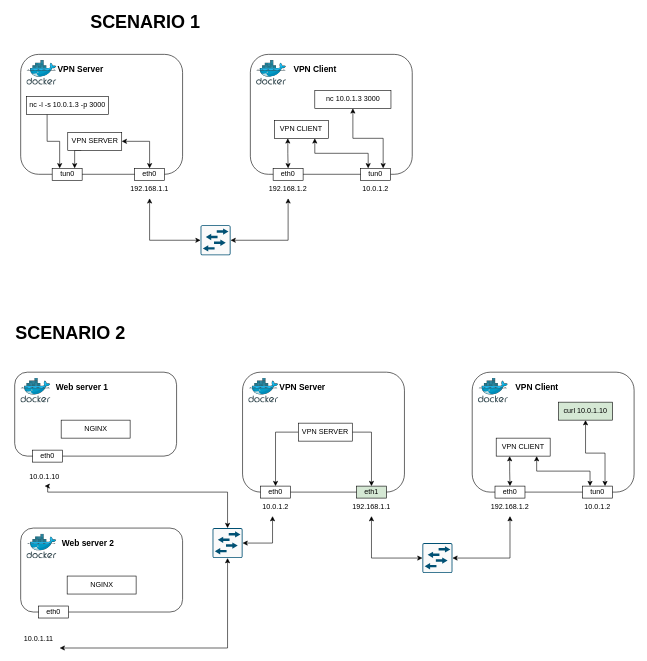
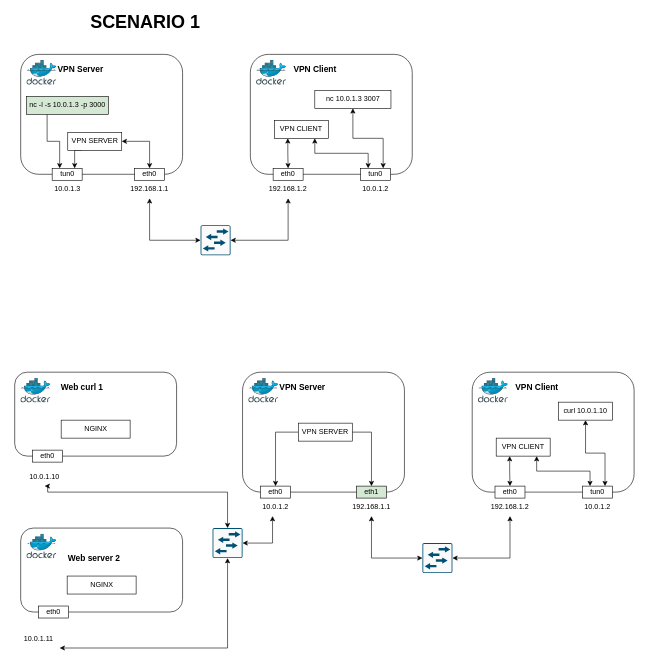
  <mxCell id="0" />
  <mxCell id="1" parent="0" />
  <mxCell id="2" value="" style="rounded=1;whiteSpace=wrap;html=1;" parent="1" vertex="1"><mxGeometry x="404" y="620" width="270" height="200" as="geometry" /></mxCell>
  <mxCell id="3" value="" style="image;sketch=0;aspect=fixed;html=1;points=[];align=center;fontSize=12;image=img/lib/mscae/Docker.svg;" parent="1" vertex="1"><mxGeometry x="414" y="630" width="50" height="41" as="geometry" /></mxCell>
  <mxCell id="4" value="eth0" style="rounded=0;whiteSpace=wrap;html=1;" parent="1" vertex="1"><mxGeometry x="434" y="810" width="50" height="20" as="geometry" /></mxCell>
  <mxCell id="5" style="edgeStyle=orthogonalEdgeStyle;rounded=0;orthogonalLoop=1;jettySize=auto;html=1;entryX=0.5;entryY=0;entryDx=0;entryDy=0;" parent="1" source="7" target="4" edge="1"><mxGeometry relative="1" as="geometry" /></mxCell>
  <mxCell id="6" style="edgeStyle=orthogonalEdgeStyle;rounded=0;orthogonalLoop=1;jettySize=auto;html=1;entryX=0.5;entryY=0;entryDx=0;entryDy=0;" parent="1" source="7" target="33" edge="1"><mxGeometry relative="1" as="geometry"><Array as="points"><mxPoint x="619" y="720" /></Array></mxGeometry></mxCell>
  <mxCell id="7" value="VPN SERVER" style="rounded=0;whiteSpace=wrap;html=1;" parent="1" vertex="1"><mxGeometry x="497" y="705" width="90" height="30" as="geometry" /></mxCell>
  <mxCell id="8" style="edgeStyle=orthogonalEdgeStyle;rounded=0;orthogonalLoop=1;jettySize=auto;html=1;entryX=0;entryY=0.5;entryDx=0;entryDy=0;entryPerimeter=0;startArrow=classic;startFill=1;" parent="1" source="9" target="36" edge="1"><mxGeometry relative="1" as="geometry"><Array as="points"><mxPoint x="619" y="930" /></Array></mxGeometry></mxCell>
  <mxCell id="9" value="192.168.1.1" style="text;html=1;strokeColor=none;fillColor=none;align=center;verticalAlign=middle;whiteSpace=wrap;rounded=0;" parent="1" vertex="1"><mxGeometry x="584" y="830" width="70" height="30" as="geometry" /></mxCell>
  <mxCell id="10" value="&lt;span style=&quot;font-size: 14px;&quot;&gt;&lt;b&gt;VPN Server&lt;/b&gt;&lt;/span&gt;" style="text;html=1;strokeColor=none;fillColor=none;align=center;verticalAlign=middle;whiteSpace=wrap;rounded=0;" parent="1" vertex="1"><mxGeometry x="464" y="630" width="80" height="30" as="geometry" /></mxCell>
  <mxCell id="11" value="" style="rounded=1;whiteSpace=wrap;html=1;" parent="1" vertex="1"><mxGeometry x="787" y="620" width="270" height="200" as="geometry" /></mxCell>
  <mxCell id="12" value="" style="image;sketch=0;aspect=fixed;html=1;points=[];align=center;fontSize=12;image=img/lib/mscae/Docker.svg;" parent="1" vertex="1"><mxGeometry x="797" y="630" width="50" height="41" as="geometry" /></mxCell>
  <mxCell id="13" value="eth0" style="rounded=0;whiteSpace=wrap;html=1;" parent="1" vertex="1"><mxGeometry x="825" y="810" width="50" height="20" as="geometry" /></mxCell>
  <mxCell id="14" style="edgeStyle=orthogonalEdgeStyle;rounded=0;orthogonalLoop=1;jettySize=auto;html=1;exitX=0.25;exitY=0;exitDx=0;exitDy=0;entryX=0.75;entryY=1;entryDx=0;entryDy=0;startArrow=classic;startFill=1;" parent="1" source="15" target="38" edge="1"><mxGeometry relative="1" as="geometry" /></mxCell>
  <mxCell id="15" value="tun0" style="rounded=0;whiteSpace=wrap;html=1;" parent="1" vertex="1"><mxGeometry x="971" y="810" width="50" height="20" as="geometry" /></mxCell>
  <mxCell id="16" style="edgeStyle=orthogonalEdgeStyle;rounded=0;orthogonalLoop=1;jettySize=auto;html=1;entryX=1;entryY=0.5;entryDx=0;entryDy=0;entryPerimeter=0;startArrow=classic;startFill=1;" parent="1" source="17" target="36" edge="1"><mxGeometry relative="1" as="geometry"><Array as="points"><mxPoint x="850" y="930" /></Array></mxGeometry></mxCell>
  <mxCell id="17" value="192.168.1.2" style="text;html=1;strokeColor=none;fillColor=none;align=center;verticalAlign=middle;whiteSpace=wrap;rounded=0;" parent="1" vertex="1"><mxGeometry x="815" y="830" width="70" height="30" as="geometry" /></mxCell>
  <mxCell id="18" value="10.0.1.2" style="text;html=1;strokeColor=none;fillColor=none;align=center;verticalAlign=middle;whiteSpace=wrap;rounded=0;" parent="1" vertex="1"><mxGeometry x="961" y="830" width="70" height="30" as="geometry" /></mxCell>
  <mxCell id="19" value="&lt;b&gt;&lt;font style=&quot;font-size: 14px;&quot;&gt;VPN Client&amp;nbsp;&lt;br&gt;&lt;/font&gt;&lt;/b&gt;" style="text;html=1;strokeColor=none;fillColor=none;align=center;verticalAlign=middle;whiteSpace=wrap;rounded=0;" parent="1" vertex="1"><mxGeometry x="847" y="630" width="100" height="30" as="geometry" /></mxCell>
  <mxCell id="20" value="" style="rounded=1;whiteSpace=wrap;html=1;" parent="1" vertex="1"><mxGeometry x="34" y="880" width="270" height="140" as="geometry" /></mxCell>
  <mxCell id="21" value="" style="image;sketch=0;aspect=fixed;html=1;points=[];align=center;fontSize=12;image=img/lib/mscae/Docker.svg;" parent="1" vertex="1"><mxGeometry x="44" y="890" width="50" height="41" as="geometry" /></mxCell>
  <mxCell id="22" value="eth0" style="rounded=0;whiteSpace=wrap;html=1;" parent="1" vertex="1"><mxGeometry x="64" y="1010" width="50" height="20" as="geometry" /></mxCell>
  <mxCell id="23" style="edgeStyle=orthogonalEdgeStyle;rounded=0;orthogonalLoop=1;jettySize=auto;html=1;entryX=0.5;entryY=1;entryDx=0;entryDy=0;entryPerimeter=0;startArrow=classic;startFill=1;" parent="1" source="24" target="42" edge="1"><mxGeometry relative="1" as="geometry"><Array as="points"><mxPoint x="89" y="1080" /><mxPoint x="379" y="1080" /></Array></mxGeometry></mxCell>
  <mxCell id="24" value="10.0.1.11" style="text;html=1;strokeColor=none;fillColor=none;align=center;verticalAlign=middle;whiteSpace=wrap;rounded=0;" parent="1" vertex="1"><mxGeometry x="29" y="1050" width="70" height="30" as="geometry" /></mxCell>
- <mxCell id="25" value="&lt;span style=&quot;font-size: 14px;&quot;&gt;&lt;b&gt;Web server 2&lt;/b&gt;&lt;/span&gt;" style="text;html=1;strokeColor=none;fillColor=none;align=center;verticalAlign=middle;whiteSpace=wrap;rounded=0;" parent="1" vertex="1"><mxGeometry x="99" y="890" width="95" height="30" as="geometry" /></mxCell>
+ <mxCell id="25" value="&lt;span style=&quot;font-size: 14px;&quot;&gt;&lt;b&gt;Web server 2&lt;/b&gt;&lt;/span&gt;" style="text;html=1;strokeColor=none;fillColor=none;align=center;verticalAlign=middle;whiteSpace=wrap;rounded=0;" parent="1" vertex="1"><mxGeometry x="109" y="915" width="95" height="30" as="geometry" /></mxCell>
  <mxCell id="26" value="NGINX" style="rounded=0;whiteSpace=wrap;html=1;" parent="1" vertex="1"><mxGeometry x="111.5" y="960" width="115" height="30" as="geometry" /></mxCell>
  <mxCell id="27" value="" style="rounded=1;whiteSpace=wrap;html=1;" parent="1" vertex="1"><mxGeometry x="24" y="620" width="270" height="140" as="geometry" /></mxCell>
  <mxCell id="28" value="" style="image;sketch=0;aspect=fixed;html=1;points=[];align=center;fontSize=12;image=img/lib/mscae/Docker.svg;" parent="1" vertex="1"><mxGeometry x="34" y="630" width="50" height="41" as="geometry" /></mxCell>
  <mxCell id="29" value="eth0" style="rounded=0;whiteSpace=wrap;html=1;" parent="1" vertex="1"><mxGeometry x="54" y="750" width="50" height="20" as="geometry" /></mxCell>
  <mxCell id="30" value="10.0.1.10" style="text;html=1;strokeColor=none;fillColor=none;align=center;verticalAlign=middle;whiteSpace=wrap;rounded=0;" parent="1" vertex="1"><mxGeometry x="39" y="780" width="70" height="30" as="geometry" /></mxCell>
- <mxCell id="31" value="&lt;span style=&quot;font-size: 14px;&quot;&gt;&lt;b&gt;Web server 1&lt;/b&gt;&lt;/span&gt;" style="text;html=1;strokeColor=none;fillColor=none;align=center;verticalAlign=middle;whiteSpace=wrap;rounded=0;" parent="1" vertex="1"><mxGeometry x="89" y="630" width="95" height="30" as="geometry" /></mxCell>
+ <mxCell id="31" value="&lt;span style=&quot;font-size: 14px;&quot;&gt;&lt;b&gt;Web curl 1&lt;/b&gt;&lt;/span&gt;" style="text;html=1;strokeColor=none;fillColor=none;align=center;verticalAlign=middle;whiteSpace=wrap;rounded=0;" parent="1" vertex="1"><mxGeometry x="89" y="630" width="95" height="30" as="geometry" /></mxCell>
  <mxCell id="32" value="NGINX" style="rounded=0;whiteSpace=wrap;html=1;" parent="1" vertex="1"><mxGeometry x="101.5" y="700" width="115" height="30" as="geometry" /></mxCell>
  <mxCell id="33" value="eth1" style="rounded=0;whiteSpace=wrap;html=1;fillColor=#d5e8d4;" parent="1" vertex="1"><mxGeometry x="594" y="810" width="50" height="20" as="geometry" /></mxCell>
  <mxCell id="34" style="edgeStyle=orthogonalEdgeStyle;rounded=0;orthogonalLoop=1;jettySize=auto;html=1;entryX=1;entryY=0.5;entryDx=0;entryDy=0;entryPerimeter=0;startArrow=classic;startFill=1;" parent="1" source="35" target="42" edge="1"><mxGeometry relative="1" as="geometry"><Array as="points"><mxPoint x="454" y="905" /></Array></mxGeometry></mxCell>
  <mxCell id="35" value="10.0.1.2" style="text;html=1;strokeColor=none;fillColor=none;align=center;verticalAlign=middle;whiteSpace=wrap;rounded=0;" parent="1" vertex="1"><mxGeometry x="424" y="830" width="70" height="30" as="geometry" /></mxCell>
  <mxCell id="36" value="" style="sketch=0;points=[[0.015,0.015,0],[0.985,0.015,0],[0.985,0.985,0],[0.015,0.985,0],[0.25,0,0],[0.5,0,0],[0.75,0,0],[1,0.25,0],[1,0.5,0],[1,0.75,0],[0.75,1,0],[0.5,1,0],[0.25,1,0],[0,0.75,0],[0,0.5,0],[0,0.25,0]];verticalLabelPosition=bottom;html=1;verticalAlign=top;aspect=fixed;align=center;pointerEvents=1;shape=mxgraph.cisco19.rect;prIcon=l2_switch;fillColor=#FAFAFA;strokeColor=#005073;" parent="1" vertex="1"><mxGeometry x="704" y="905" width="50" height="50" as="geometry" /></mxCell>
  <mxCell id="37" style="edgeStyle=orthogonalEdgeStyle;rounded=0;orthogonalLoop=1;jettySize=auto;html=1;exitX=0.25;exitY=1;exitDx=0;exitDy=0;entryX=0.5;entryY=0;entryDx=0;entryDy=0;startArrow=classic;startFill=1;" parent="1" source="38" target="13" edge="1"><mxGeometry relative="1" as="geometry" /></mxCell>
  <mxCell id="38" value="VPN CLIENT" style="rounded=0;whiteSpace=wrap;html=1;" parent="1" vertex="1"><mxGeometry x="827" y="730" width="90" height="30" as="geometry" /></mxCell>
  <mxCell id="39" style="edgeStyle=orthogonalEdgeStyle;rounded=0;orthogonalLoop=1;jettySize=auto;html=1;entryX=0.75;entryY=0;entryDx=0;entryDy=0;startArrow=classic;startFill=1;" parent="1" source="40" target="15" edge="1"><mxGeometry relative="1" as="geometry" /></mxCell>
- <mxCell id="40" value="curl 10.0.1.10" style="rounded=0;whiteSpace=wrap;html=1;fillColor=#d5e8d4;" parent="1" vertex="1"><mxGeometry x="931" y="670" width="90" height="30" as="geometry" /></mxCell>
+ <mxCell id="40" value="curl 10.0.1.10" style="rounded=0;whiteSpace=wrap;html=1;" parent="1" vertex="1"><mxGeometry x="931" y="670" width="90" height="30" as="geometry" /></mxCell>
  <mxCell id="41" style="edgeStyle=orthogonalEdgeStyle;rounded=0;orthogonalLoop=1;jettySize=auto;html=1;exitX=0.5;exitY=0;exitDx=0;exitDy=0;exitPerimeter=0;entryX=0.5;entryY=1;entryDx=0;entryDy=0;startArrow=classic;startFill=1;" parent="1" source="42" target="30" edge="1"><mxGeometry relative="1" as="geometry"><Array as="points"><mxPoint x="379" y="820" /><mxPoint x="79" y="820" /></Array></mxGeometry></mxCell>
  <mxCell id="42" value="" style="sketch=0;points=[[0.015,0.015,0],[0.985,0.015,0],[0.985,0.985,0],[0.015,0.985,0],[0.25,0,0],[0.5,0,0],[0.75,0,0],[1,0.25,0],[1,0.5,0],[1,0.75,0],[0.75,1,0],[0.5,1,0],[0.25,1,0],[0,0.75,0],[0,0.5,0],[0,0.25,0]];verticalLabelPosition=bottom;html=1;verticalAlign=top;aspect=fixed;align=center;pointerEvents=1;shape=mxgraph.cisco19.rect;prIcon=l2_switch;fillColor=#FAFAFA;strokeColor=#005073;" parent="1" vertex="1"><mxGeometry x="354" y="880" width="50" height="50" as="geometry" /></mxCell>
  <mxCell id="43" value="" style="rounded=1;whiteSpace=wrap;html=1;" vertex="1" parent="1"><mxGeometry x="34" y="90" width="270" height="200" as="geometry" /></mxCell>
  <mxCell id="44" value="" style="image;sketch=0;aspect=fixed;html=1;points=[];align=center;fontSize=12;image=img/lib/mscae/Docker.svg;" vertex="1" parent="1"><mxGeometry x="44" y="100" width="50" height="41" as="geometry" /></mxCell>
  <mxCell id="45" style="edgeStyle=orthogonalEdgeStyle;rounded=0;orthogonalLoop=1;jettySize=auto;html=1;entryX=0.5;entryY=0;entryDx=0;entryDy=0;startArrow=classic;startFill=1;" edge="1" parent="1" source="47" target="60"><mxGeometry relative="1" as="geometry"><Array as="points"><mxPoint x="249.5" y="235" /></Array></mxGeometry></mxCell>
  <mxCell id="46" style="edgeStyle=orthogonalEdgeStyle;rounded=0;orthogonalLoop=1;jettySize=auto;html=1;exitX=0.25;exitY=1;exitDx=0;exitDy=0;entryX=0.75;entryY=0;entryDx=0;entryDy=0;" edge="1" parent="1" source="47" target="66"><mxGeometry relative="1" as="geometry" /></mxCell>
  <mxCell id="47" value="VPN SERVER" style="rounded=0;whiteSpace=wrap;html=1;" vertex="1" parent="1"><mxGeometry x="112.5" y="220" width="90" height="30" as="geometry" /></mxCell>
  <mxCell id="48" style="edgeStyle=orthogonalEdgeStyle;rounded=0;orthogonalLoop=1;jettySize=auto;html=1;entryX=0;entryY=0.5;entryDx=0;entryDy=0;entryPerimeter=0;startArrow=classic;startFill=1;" edge="1" parent="1" source="49" target="61"><mxGeometry relative="1" as="geometry"><Array as="points"><mxPoint x="249" y="400" /></Array></mxGeometry></mxCell>
  <mxCell id="49" value="192.168.1.1" style="text;html=1;strokeColor=none;fillColor=none;align=center;verticalAlign=middle;whiteSpace=wrap;rounded=0;" vertex="1" parent="1"><mxGeometry x="214" y="300" width="70" height="30" as="geometry" /></mxCell>
  <mxCell id="50" value="&lt;span style=&quot;font-size: 14px;&quot;&gt;&lt;b&gt;VPN Server&lt;/b&gt;&lt;/span&gt;" style="text;html=1;strokeColor=none;fillColor=none;align=center;verticalAlign=middle;whiteSpace=wrap;rounded=0;" vertex="1" parent="1"><mxGeometry x="94" y="100" width="80" height="30" as="geometry" /></mxCell>
  <mxCell id="51" value="" style="rounded=1;whiteSpace=wrap;html=1;" vertex="1" parent="1"><mxGeometry x="417" y="90" width="270" height="200" as="geometry" /></mxCell>
  <mxCell id="52" value="" style="image;sketch=0;aspect=fixed;html=1;points=[];align=center;fontSize=12;image=img/lib/mscae/Docker.svg;" vertex="1" parent="1"><mxGeometry x="427" y="100" width="50" height="41" as="geometry" /></mxCell>
  <mxCell id="53" value="eth0" style="rounded=0;whiteSpace=wrap;html=1;" vertex="1" parent="1"><mxGeometry x="455" y="280" width="50" height="20" as="geometry" /></mxCell>
  <mxCell id="54" style="edgeStyle=orthogonalEdgeStyle;rounded=0;orthogonalLoop=1;jettySize=auto;html=1;exitX=0.25;exitY=0;exitDx=0;exitDy=0;entryX=0.75;entryY=1;entryDx=0;entryDy=0;startArrow=classic;startFill=1;" edge="1" parent="1" source="55" target="63"><mxGeometry relative="1" as="geometry" /></mxCell>
  <mxCell id="55" value="tun0" style="rounded=0;whiteSpace=wrap;html=1;" vertex="1" parent="1"><mxGeometry x="601" y="280" width="50" height="20" as="geometry" /></mxCell>
  <mxCell id="56" style="edgeStyle=orthogonalEdgeStyle;rounded=0;orthogonalLoop=1;jettySize=auto;html=1;entryX=1;entryY=0.5;entryDx=0;entryDy=0;entryPerimeter=0;startArrow=classic;startFill=1;" edge="1" parent="1" source="57" target="61"><mxGeometry relative="1" as="geometry"><Array as="points"><mxPoint x="480" y="400" /></Array></mxGeometry></mxCell>
  <mxCell id="57" value="192.168.1.2" style="text;html=1;strokeColor=none;fillColor=none;align=center;verticalAlign=middle;whiteSpace=wrap;rounded=0;" vertex="1" parent="1"><mxGeometry x="445" y="300" width="70" height="30" as="geometry" /></mxCell>
  <mxCell id="58" value="10.0.1.2" style="text;html=1;strokeColor=none;fillColor=none;align=center;verticalAlign=middle;whiteSpace=wrap;rounded=0;" vertex="1" parent="1"><mxGeometry x="591" y="300" width="70" height="30" as="geometry" /></mxCell>
  <mxCell id="59" value="&lt;b&gt;&lt;font style=&quot;font-size: 14px;&quot;&gt;VPN Client&amp;nbsp;&lt;br&gt;&lt;/font&gt;&lt;/b&gt;" style="text;html=1;strokeColor=none;fillColor=none;align=center;verticalAlign=middle;whiteSpace=wrap;rounded=0;" vertex="1" parent="1"><mxGeometry x="477" y="100" width="100" height="30" as="geometry" /></mxCell>
  <mxCell id="60" value="eth0" style="rounded=0;whiteSpace=wrap;html=1;" vertex="1" parent="1"><mxGeometry x="224" y="280" width="50" height="20" as="geometry" /></mxCell>
  <mxCell id="61" value="" style="sketch=0;points=[[0.015,0.015,0],[0.985,0.015,0],[0.985,0.985,0],[0.015,0.985,0],[0.25,0,0],[0.5,0,0],[0.75,0,0],[1,0.25,0],[1,0.5,0],[1,0.75,0],[0.75,1,0],[0.5,1,0],[0.25,1,0],[0,0.75,0],[0,0.5,0],[0,0.25,0]];verticalLabelPosition=bottom;html=1;verticalAlign=top;aspect=fixed;align=center;pointerEvents=1;shape=mxgraph.cisco19.rect;prIcon=l2_switch;fillColor=#FAFAFA;strokeColor=#005073;" vertex="1" parent="1"><mxGeometry x="334" y="375" width="50" height="50" as="geometry" /></mxCell>
  <mxCell id="62" style="edgeStyle=orthogonalEdgeStyle;rounded=0;orthogonalLoop=1;jettySize=auto;html=1;exitX=0.25;exitY=1;exitDx=0;exitDy=0;entryX=0.5;entryY=0;entryDx=0;entryDy=0;startArrow=classic;startFill=1;" edge="1" parent="1" source="63" target="53"><mxGeometry relative="1" as="geometry" /></mxCell>
  <mxCell id="63" value="VPN CLIENT" style="rounded=0;whiteSpace=wrap;html=1;" vertex="1" parent="1"><mxGeometry x="457" y="200" width="90" height="30" as="geometry" /></mxCell>
  <mxCell id="64" style="edgeStyle=orthogonalEdgeStyle;rounded=0;orthogonalLoop=1;jettySize=auto;html=1;entryX=0.75;entryY=0;entryDx=0;entryDy=0;startArrow=classic;startFill=1;" edge="1" parent="1" source="65" target="55"><mxGeometry relative="1" as="geometry" /></mxCell>
- <mxCell id="65" value="nc 10.0.1.3 3000" style="rounded=0;whiteSpace=wrap;html=1;" vertex="1" parent="1"><mxGeometry x="524.5" y="150" width="127" height="30" as="geometry" /></mxCell>
+ <mxCell id="65" value="nc 10.0.1.3 3007" style="rounded=0;whiteSpace=wrap;html=1;" vertex="1" parent="1"><mxGeometry x="524.5" y="150" width="127" height="30" as="geometry" /></mxCell>
  <mxCell id="66" value="tun0" style="rounded=0;whiteSpace=wrap;html=1;" vertex="1" parent="1"><mxGeometry x="86.5" y="280" width="50" height="20" as="geometry" /></mxCell>
+ <mxCell id="67" value="10.0.1.3" style="text;html=1;strokeColor=none;fillColor=none;align=center;verticalAlign=middle;whiteSpace=wrap;rounded=0;" vertex="1" parent="1"><mxGeometry x="76.5" y="300" width="70" height="30" as="geometry" /></mxCell>
  <mxCell id="68" style="edgeStyle=orthogonalEdgeStyle;rounded=0;orthogonalLoop=1;jettySize=auto;html=1;exitX=0.25;exitY=1;exitDx=0;exitDy=0;entryX=0.25;entryY=0;entryDx=0;entryDy=0;" edge="1" parent="1" source="69" target="66"><mxGeometry relative="1" as="geometry" /></mxCell>
- <mxCell id="69" value="nc -l -s 10.0.1.3 -p 3000" style="rounded=0;whiteSpace=wrap;html=1;" vertex="1" parent="1"><mxGeometry x="44" y="160" width="136.25" height="30" as="geometry" /></mxCell>
+ <mxCell id="69" value="nc -l -s 10.0.1.3 -p 3000" style="rounded=0;whiteSpace=wrap;html=1;fillColor=#d5e8d4;" vertex="1" parent="1"><mxGeometry x="44" y="160" width="136.25" height="30" as="geometry" /></mxCell>
  <mxCell id="70" value="&lt;font style=&quot;font-size: 30px;&quot;&gt;&lt;b&gt;SCENARIO 1&lt;/b&gt;&lt;/font&gt;" style="text;html=1;strokeColor=none;fillColor=none;align=center;verticalAlign=middle;whiteSpace=wrap;rounded=0;" vertex="1" parent="1"><mxGeometry x="145" y="20" width="194" height="30" as="geometry" /></mxCell>
- <mxCell id="71" value="&lt;font style=&quot;font-size: 30px;&quot;&gt;&lt;b&gt;SCENARIO 2&lt;/b&gt;&lt;/font&gt;" style="text;html=1;strokeColor=none;fillColor=none;align=center;verticalAlign=middle;whiteSpace=wrap;rounded=0;" vertex="1" parent="1"><mxGeometry x="20" y="540" width="194" height="30" as="geometry" /></mxCell>
